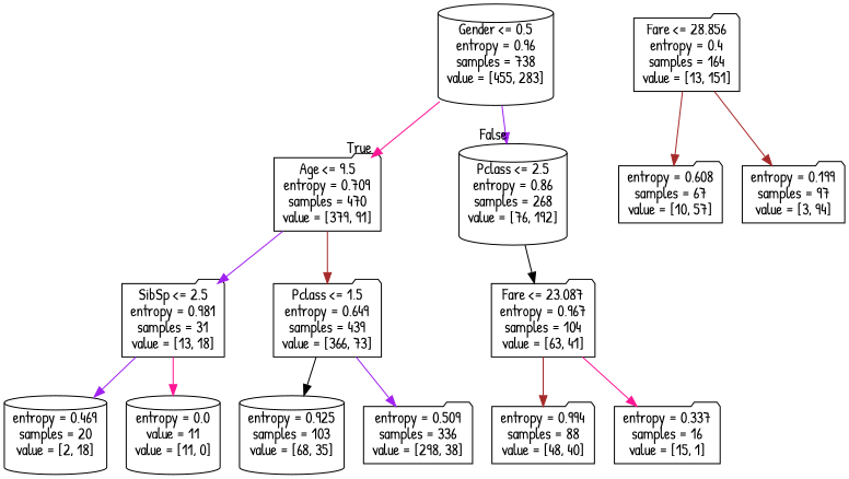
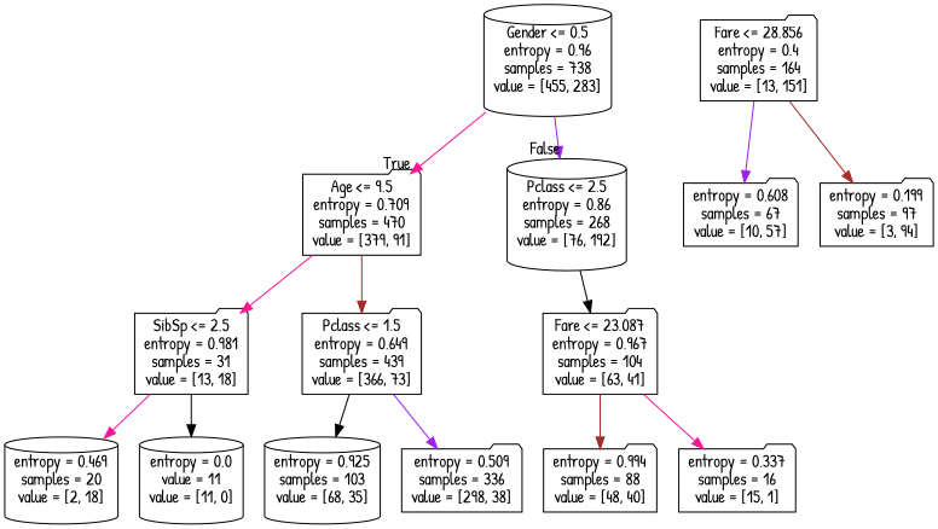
  digraph {
    fontname="Patrick Hand"
    node [fontname="Patrick Hand" shape=folder]
    edge [color=deeppink fontname="Patrick Hand"]
    n1 [label="Gender <= 0.5\nentropy = 0.96\nsamples = 738\nvalue = [455, 283]" shape=cylinder]
    n2 [label="Age <= 9.5\nentropy = 0.709\nsamples = 470\nvalue = [379, 91]"]
    n3 [label="Pclass <= 2.5\nentropy = 0.86\nsamples = 268\nvalue = [76, 192]" shape=cylinder]
    n4 [label="SibSp <= 2.5\nentropy = 0.981\nsamples = 31\nvalue = [13, 18]"]
    n5 [label="Pclass <= 1.5\nentropy = 0.649\nsamples = 439\nvalue = [366, 73]"]
    n6 [label="Fare <= 23.087\nentropy = 0.967\nsamples = 104\nvalue = [63, 41]"]
    n7 [label="entropy = 0.469\nsamples = 20\nvalue = [2, 18]" shape=cylinder]
    n8 [label="entropy = 0.0\nvalue = 11\nvalue = [11, 0]" shape=cylinder]
    n9 [label="entropy = 0.925\nsamples = 103\nvalue = [68, 35]" shape=cylinder]
    n10 [label="entropy = 0.509\nsamples = 336\nvalue = [298, 38]"]
    n11 [label="Fare <= 28.856\nentropy = 0.4\nsamples = 164\nvalue = [13, 151]"]
    n12 [label="entropy = 0.608\nsamples = 67\nvalue = [10, 57]"]
    n13 [label="entropy = 0.199\nsamples = 97\nvalue = [3, 94]"]
    n14 [label="entropy = 0.994\nsamples = 88\nvalue = [48, 40]"]
    n15 [label="entropy = 0.337\nsamples = 16\nvalue = [15, 1]"]
    n1 -> n2 [headlabel=True labelangle=45 labeldistance=2.5]
    n1 -> n3 [color=purple headlabel=False labelangle=-45 labeldistance=2.5]
-   n2 -> n4 [color=purple]
+   n2 -> n4
    n2 -> n5 [color=brown]
    n3 -> n6 [color=black]
-   n4 -> n7 [color=purple]
-   n4 -> n8
+   n4 -> n7
+   n4 -> n8 [color=black]
    n5 -> n9 [color=black]
    n5 -> n10 [color=purple]
    n6 -> n14 [color=brown]
    n6 -> n15
-   n11 -> n12 [color=brown]
+   n11 -> n12 [color=purple]
    n11 -> n13 [color=brown]
  }
